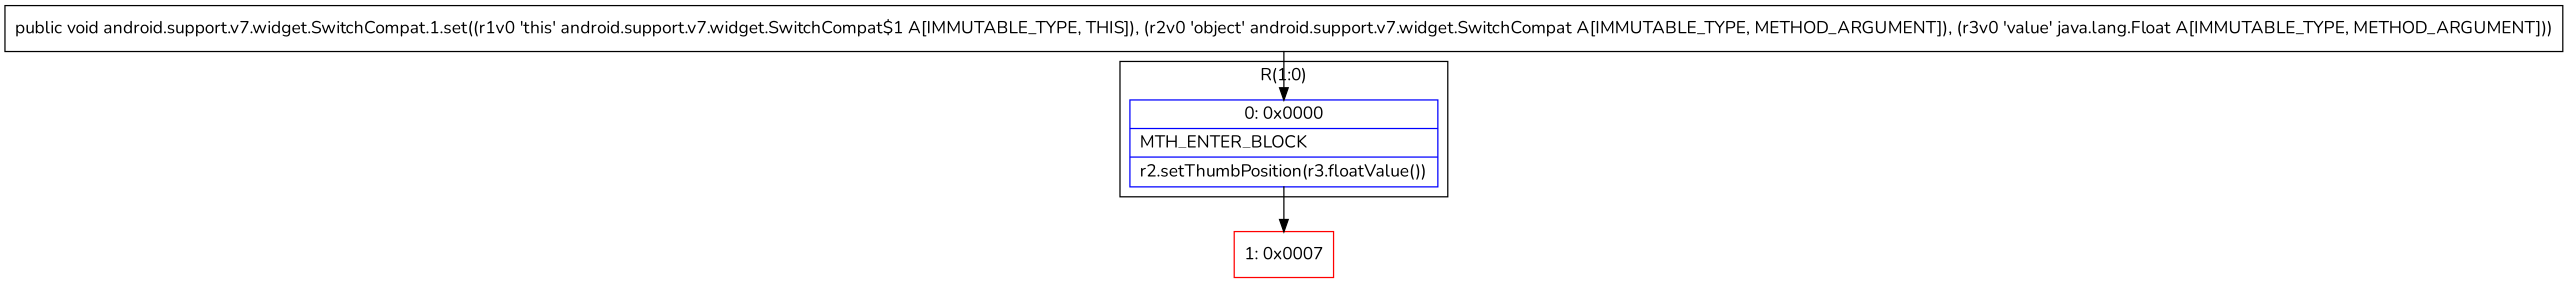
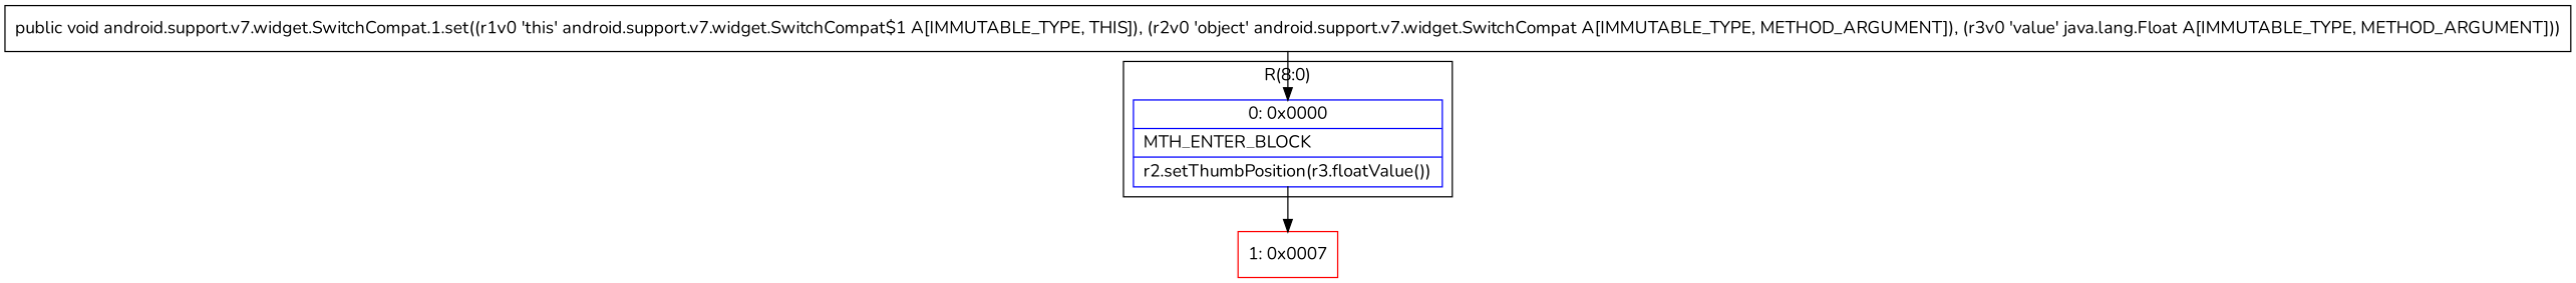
  digraph {
    fontname=Nunito
    node [shape=record fontname=Nunito]
    edge [fontname=Nunito]
    n1 [color=blue label="{0\:\ 0x0000|MTH_ENTER_BLOCK\l|r2.setThumbPosition(r3.floatValue())\l}"]
    n2 [color=red label="{1\:\ 0x0007}"]
    n3 [label="{public void android.support.v7.widget.SwitchCompat.1.set((r1v0 'this' android.support.v7.widget.SwitchCompat$1 A[IMMUTABLE_TYPE, THIS]), (r2v0 'object' android.support.v7.widget.SwitchCompat A[IMMUTABLE_TYPE, METHOD_ARGUMENT]), (r3v0 'value' java.lang.Float A[IMMUTABLE_TYPE, METHOD_ARGUMENT])) }"]
    subgraph cluster_1 {
-     label="R(1:0)"
+     label="R(8:0)"
      n1
    }
    n1 -> n2
    n3 -> n1
  }
